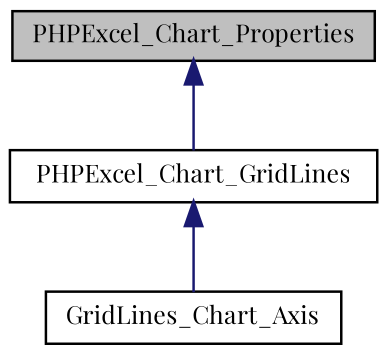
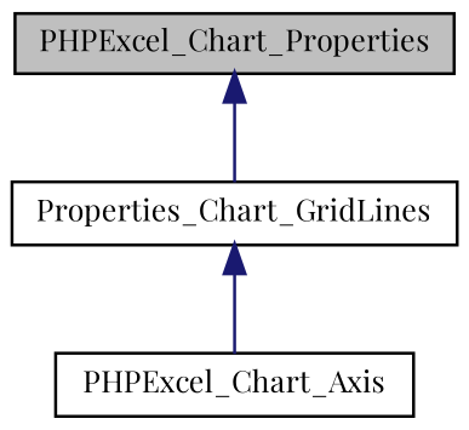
  digraph {
    fontname="Playfair Display"
    node [color=black fillcolor=white fontname="Playfair Display" fontsize=10 shape=record style=filled]
    edge [color=midnightblue dir=back fontname="Playfair Display" fontsize=10 labelfontname=Helvetica labelfontsize=10 style=solid]
    n1 [fillcolor=grey75 fontcolor=black height=0.2 label=PHPExcel_Chart_Properties width=0.4]
-   n2 [height=0.2 label=PHPExcel_Chart_GridLines width=0.4]
-   n3 [height=0.2 label=GridLines_Chart_Axis width=0.4]
+   n2 [height=0.2 label=Properties_Chart_GridLines width=0.4]
+   n3 [height=0.2 label=PHPExcel_Chart_Axis width=0.4]
    n1 -> n2
    n2 -> n3
  }
